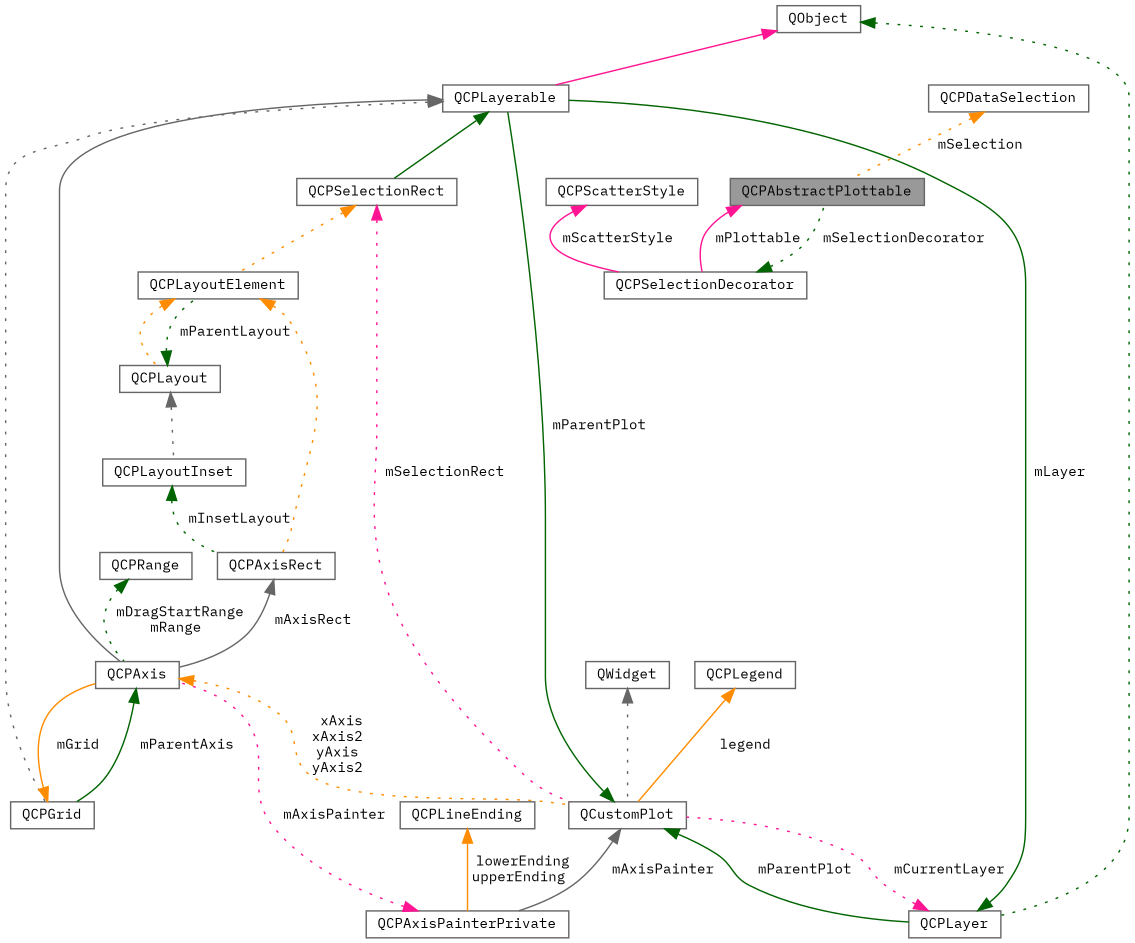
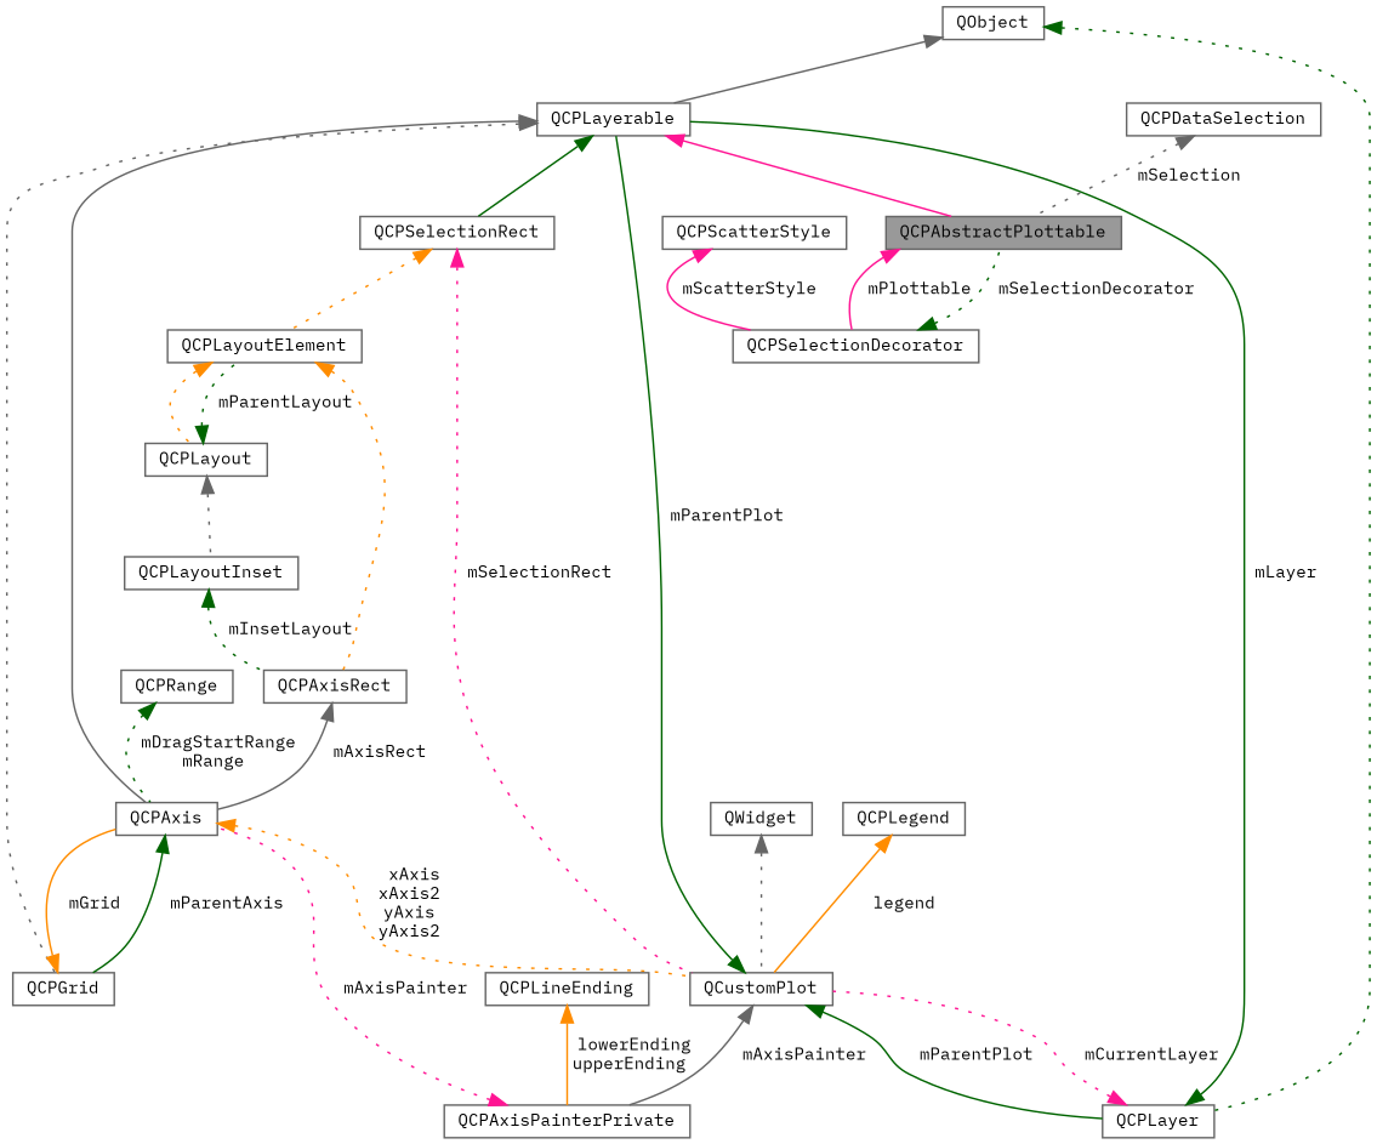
  digraph {
    fontname="IBM Plex Mono"
    node [color=gray40 fillcolor=white fontname="IBM Plex Mono" fontsize=10 shape=box style=filled]
    edge [color=darkgreen dir=back fontname="IBM Plex Mono" fontsize=10 labelfontname=Helvetica labelfontsize=10 style=dotted]
    n1 [fillcolor=grey60 fontcolor=black height=0.2 label=QCPAbstractPlottable width=0.4]
    n2 [height=0.2 label=QCPSelectionDecorator width=0.4]
    n3 [height=0.2 label=QCPLayerable width=0.4]
    n4 [height=0.2 label=QCPAxis width=0.4]
    n5 [height=0.2 label=QCPGrid width=0.4]
    n6 [height=0.2 label=QCPSelectionRect width=0.4]
    n7 [height=0.2 label=QCustomPlot width=0.4]
    n8 [height=0.2 label=QCPLayoutElement width=0.4]
    n9 [height=0.2 label=QCPAxisRect width=0.4]
    n10 [height=0.2 label=QCPLayout width=0.4]
    n11 [height=0.2 label=QObject width=0.4]
    n12 [height=0.2 label=QCPLayer width=0.4]
    n13 [height=0.2 label=QCPAxisPainterPrivate width=0.4]
    n14 [height=0.2 label=QWidget width=0.4]
    n15 [height=0.2 label=QCPLayoutInset width=0.4]
    n16 [height=0.2 label=QCPRange width=0.4]
    n17 [height=0.2 label=QCPLineEnding width=0.4]
    n18 [height=0.2 label=QCPLegend width=0.4]
    n19 [height=0.2 label=QCPDataSelection width=0.4]
    n20 [height=0.2 label=QCPScatterStyle width=0.4]
    n1 -> n2 [color=deeppink label=" mPlottable" style=solid]
    n2 -> n1 [label=" mSelectionDecorator"]
+   n3 -> n1 [color=deeppink style=solid]
    n3 -> n4 [color=gray40 style=solid]
    n3 -> n5 [color=gray40]
    n3 -> n6 [style=solid]
    n4 -> n5 [label=" mParentAxis" style=solid]
    n4 -> n7 [color=darkorange label=" xAxis\nxAxis2\nyAxis\nyAxis2"]
    n5 -> n4 [color=darkorange label=" mGrid" style=solid]
    n6 -> n7 [color=deeppink label=" mSelectionRect"]
    n6 -> n8 [color=darkorange]
    n7 -> n3 [label=" mParentPlot" style=solid]
    n7 -> n12 [label=" mParentPlot" style=solid]
    n7 -> n13 [color=gray40 label=" mAxisPainter" style=solid]
    n8 -> n9 [color=darkorange]
    n8 -> n10 [color=darkorange]
    n9 -> n4 [color=gray40 label=" mAxisRect" style=solid]
    n10 -> n8 [label=" mParentLayout"]
    n10 -> n15 [color=gray40]
-   n11 -> n3 [color=deeppink style=solid]
+   n11 -> n3 [color=gray40 style=solid]
    n11 -> n12
    n12 -> n3 [label=" mLayer" style=solid]
    n12 -> n7 [color=deeppink label=" mCurrentLayer"]
    n13 -> n4 [color=deeppink label=" mAxisPainter"]
    n14 -> n7 [color=gray40]
    n15 -> n9 [label=" mInsetLayout"]
    n16 -> n4 [label=" mDragStartRange\nmRange"]
    n17 -> n13 [color=darkorange label=" lowerEnding\nupperEnding" style=solid]
    n18 -> n7 [color=darkorange label=" legend" style=solid]
-   n19 -> n1 [color=darkorange label=" mSelection"]
+   n19 -> n1 [color=gray40 label=" mSelection"]
    n20 -> n2 [color=deeppink label=" mScatterStyle" style=solid]
  }
